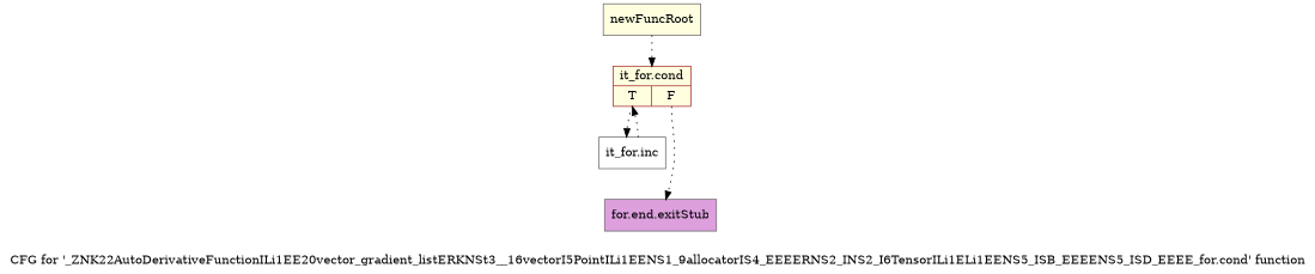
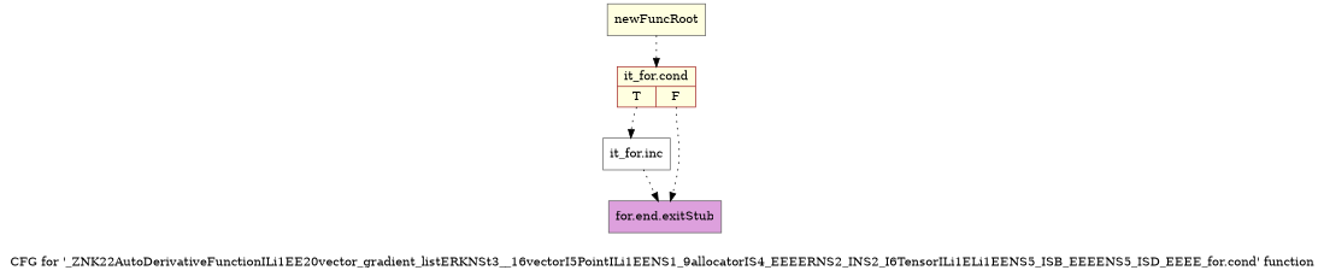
  digraph {
    label="CFG for '_ZNK22AutoDerivativeFunctionILi1EE20vector_gradient_listERKNSt3__16vectorI5PointILi1EENS1_9allocatorIS4_EEEERNS2_INS2_I6TensorILi1ELi1EENS5_ISB_EEEENS5_ISD_EEEE_for.cond' function"
    node [color=gray40 fillcolor=lightyellow shape=record style=filled]
    edge [style=dotted]
    n1 [label="{newFuncRoot}"]
    n2 [color=brown label="{it_for.cond|{<s0>T|<s1>F}}"]
    n3 [fillcolor=plum label="{for.end.exitStub}"]
    n4 [fillcolor=white label="{it_for.inc}"]
    n1 -> n2
    n2 -> n3 [tailport=s1]
    n2 -> n4 [tailport=s0]
-   n4 -> n2
+   n4 -> n3
  }
